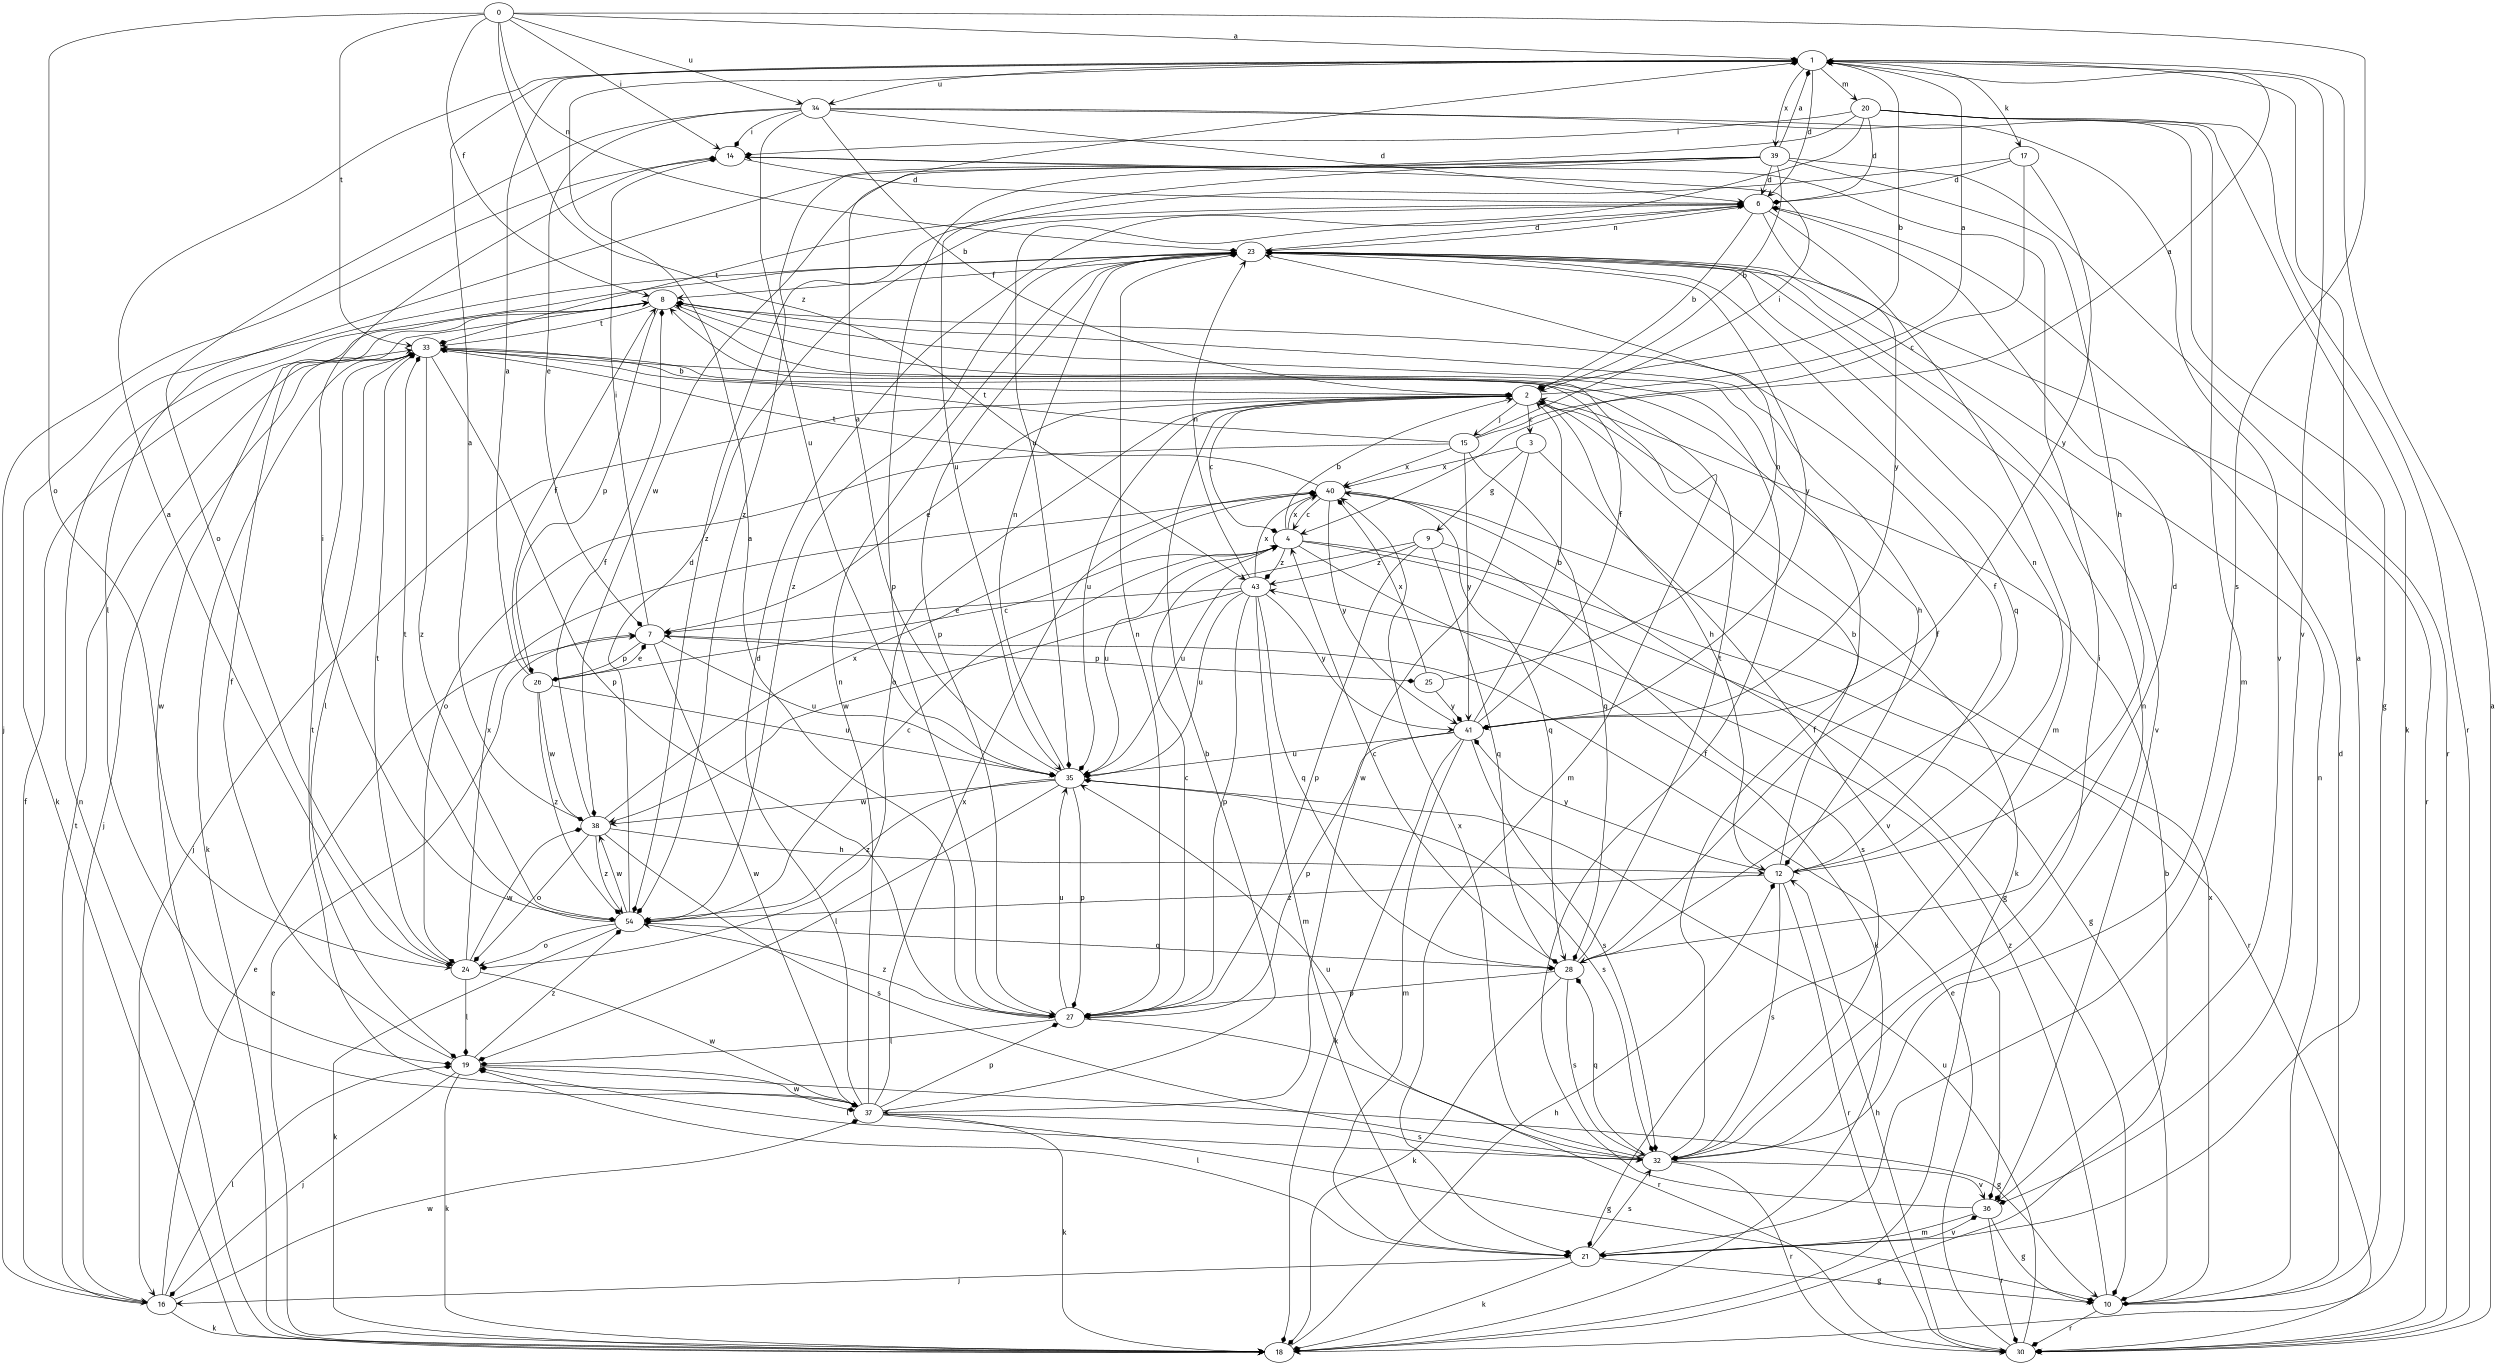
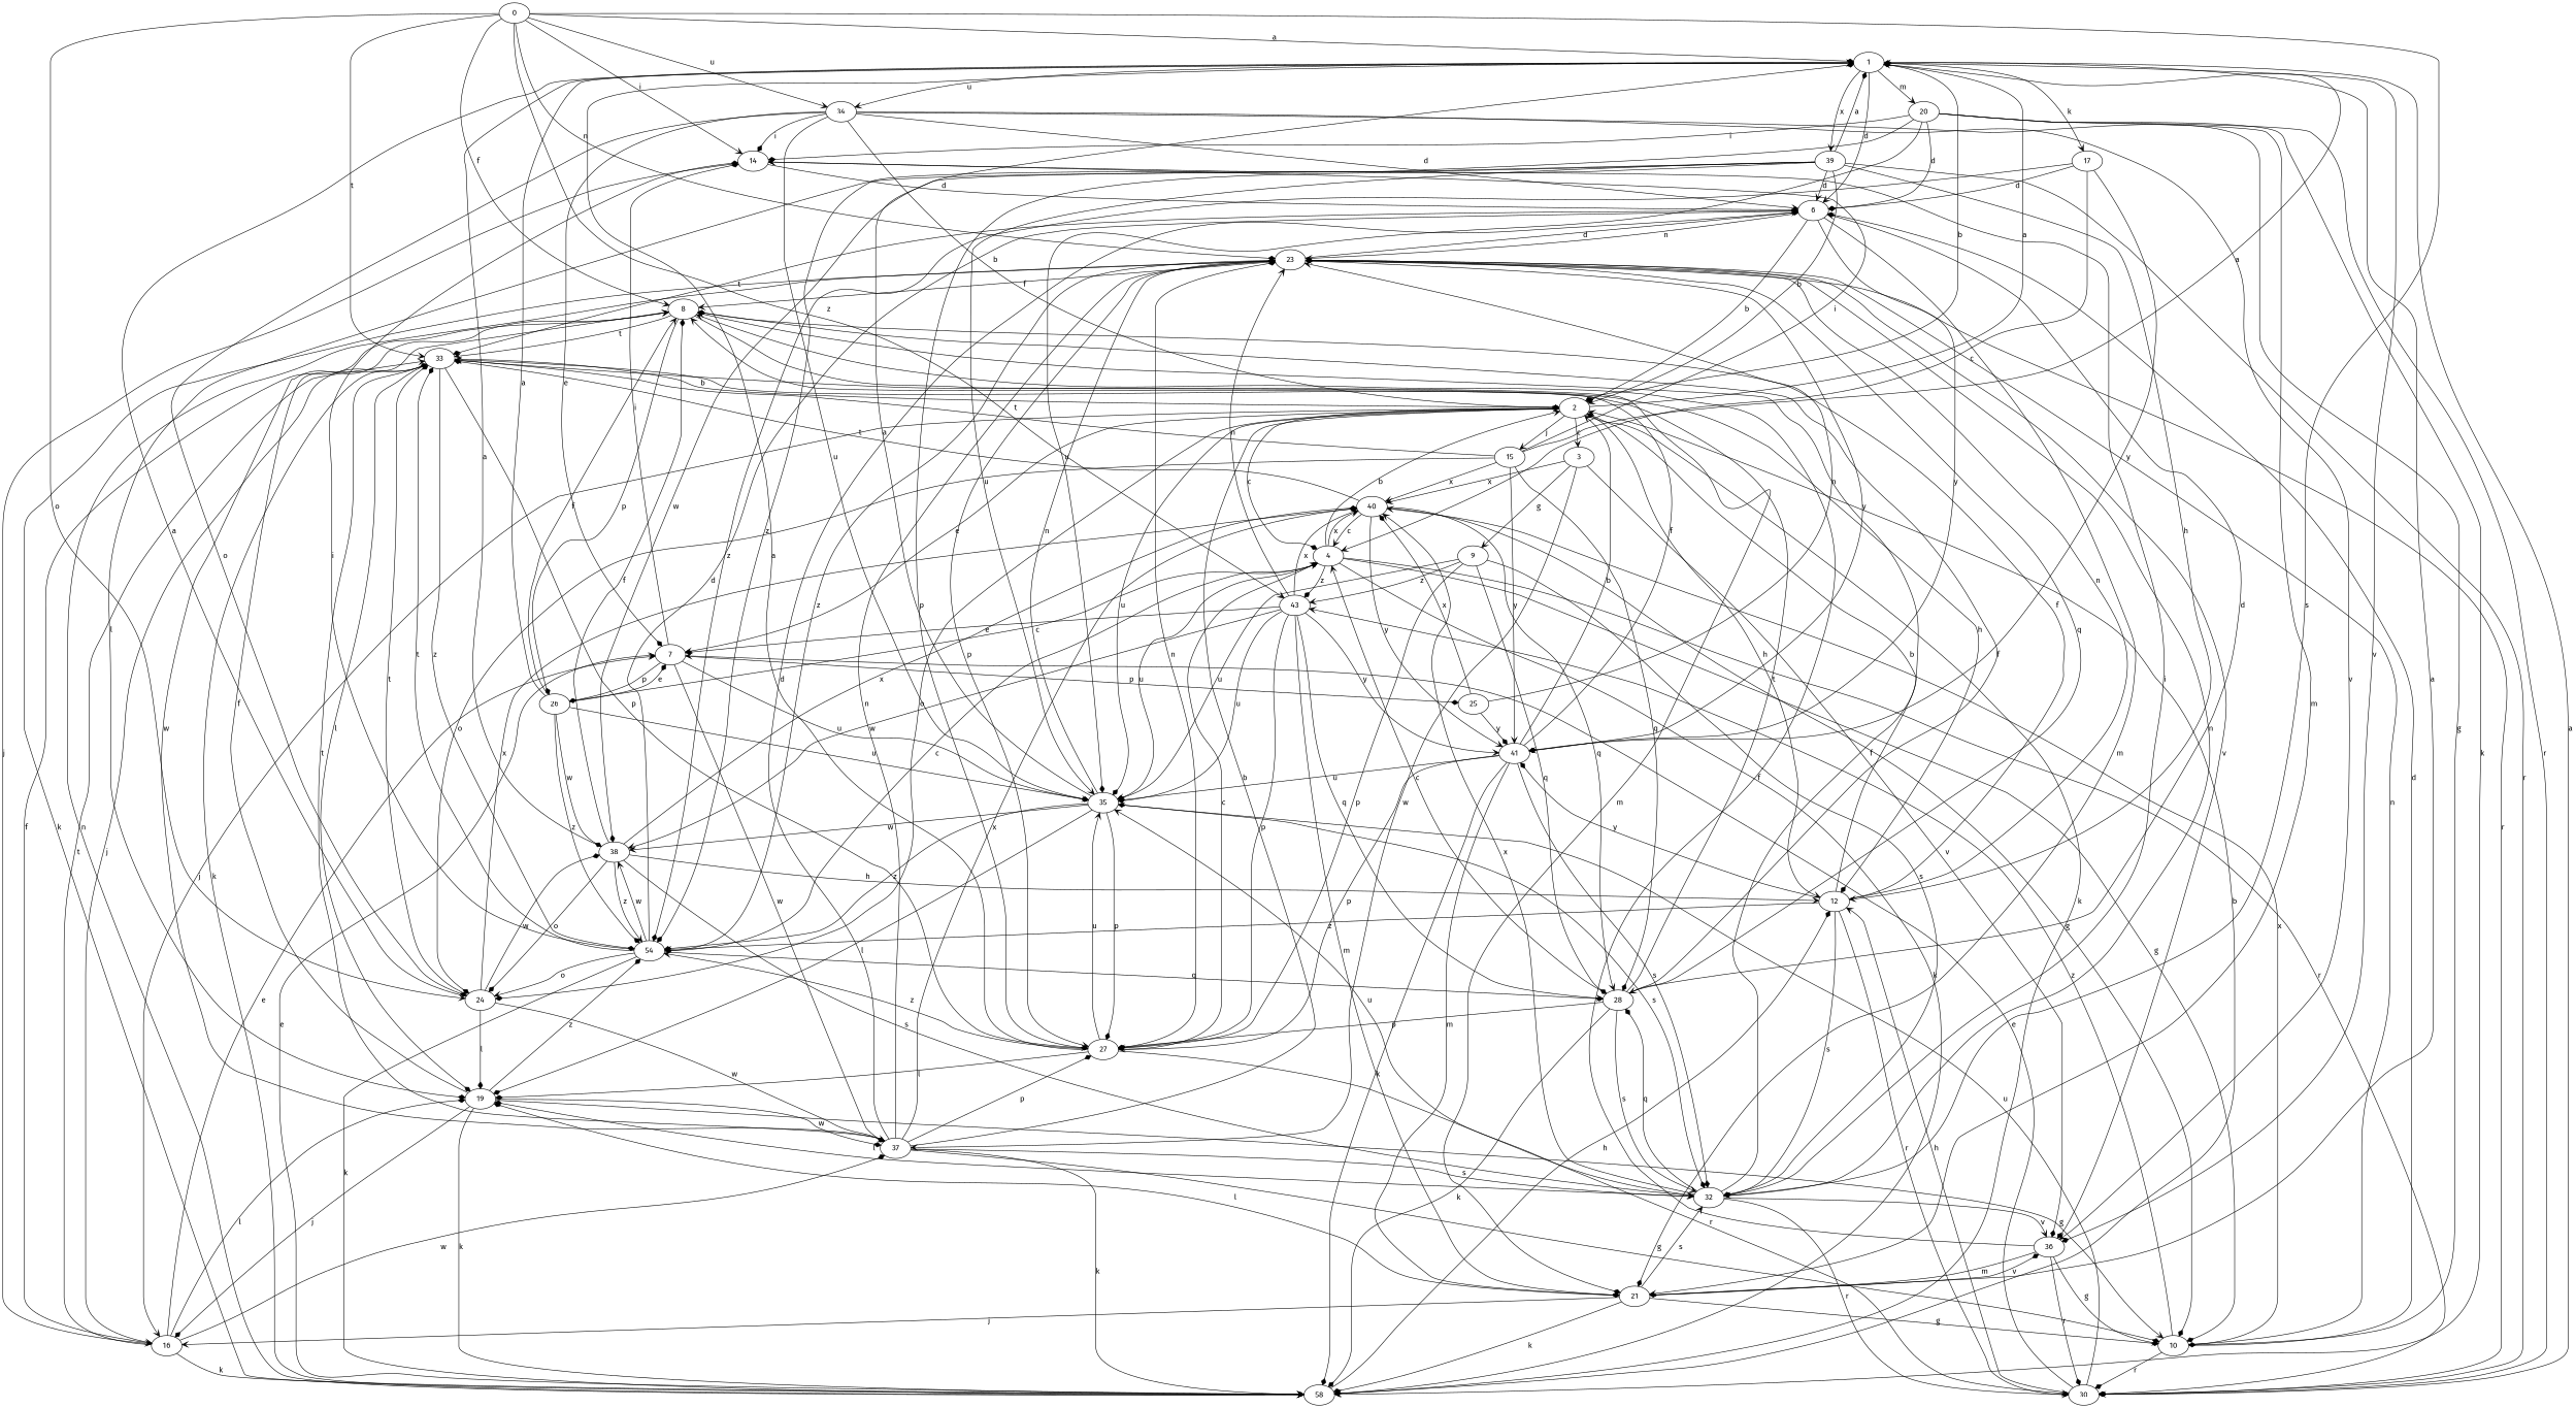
  strict digraph {
    fontname="Fira Sans"
    node [fontname="Fira Sans"]
    edge [arrowhead=diamond fontname="Fira Sans"]
    0
    1
    8
    14
    23
    24
    32
    33
    34
    43
    2
    6
    17
    20
    36
    39
    37
    21
    26
    16
-   18
+   18 [label=58]
    30
    41
    27
    28
    n26 [label=54]
    40
    19
    38
    35
    12
    7
    10
    3
    4
    15
    9
    25
    0 -> 1 [label=a]
    0 -> 8 [arrowhead=vee label=f]
    0 -> 14 [arrowhead=vee label=i]
    0 -> 23 [label=n]
    0 -> 24 [arrowhead=vee label=o]
    0 -> 32 [arrowhead=vee label=s]
    0 -> 33 [arrowhead=vee label=t]
    0 -> 34 [arrowhead=vee label=u]
    0 -> 43 [arrowhead=vee label=z]
    1 -> 34 [arrowhead=vee label=u]
    1 -> 2 [label=b]
    1 -> 6 [arrowhead=vee label=d]
    1 -> 17 [arrowhead=vee label=k]
    1 -> 20 [arrowhead=vee label=m]
    1 -> 36 [label=v]
    1 -> 39 [arrowhead=vee label=x]
    8 -> 33 [arrowhead=vee label=t]
    8 -> 37 [arrowhead=vee label=w]
    8 -> 21 [label=m]
    8 -> 26 [label=p]
    14 -> 6 [label=d]
    14 -> 16 [arrowhead=vee label=j]
    23 -> 8 [arrowhead=vee label=f]
    23 -> 6 [label=d]
    23 -> 36 [label=v]
    23 -> 18 [arrowhead=vee label=k]
    23 -> 30 [label=r]
    23 -> 41 [arrowhead=vee label=y]
    23 -> 27 [arrowhead=vee label=p]
    23 -> 28 [arrowhead=vee label=q]
    23 -> n26 [label=z]
    24 -> 1 [arrowhead=vee label=a]
    24 -> 33 [label=t]
    24 -> 37 [label=w]
    24 -> 40 [label=x]
    24 -> 19 [label=l]
    24 -> 38 [label=w]
    32 -> 8 [arrowhead=vee label=f]
    32 -> 14 [arrowhead=vee label=i]
    32 -> 23 [label=n]
    32 -> 36 [arrowhead=vee label=v]
    32 -> 30 [label=r]
    32 -> 28 [label=q]
    32 -> 40 [arrowhead=vee label=x]
    32 -> 19 [label=l]
    32 -> 35 [arrowhead=vee label=u]
    33 -> 2 [label=b]
    33 -> 16 [arrowhead=vee label=j]
    33 -> 18 [arrowhead=vee label=k]
    33 -> 27 [arrowhead=vee label=p]
    33 -> n26 [label=z]
    33 -> 19 [label=l]
    33 -> 12 [label=h]
    34 -> 14 [label=i]
    34 -> 24 [label=o]
    34 -> 2 [label=b]
    34 -> 6 [arrowhead=vee label=d]
    34 -> 36 [arrowhead=vee label=v]
    34 -> 35 [label=u]
    34 -> 7 [label=e]
    34 -> 10 [label=g]
    43 -> 23 [arrowhead=vee label=n]
    43 -> 21 [label=m]
    43 -> 41 [arrowhead=vee label=y]
    43 -> 27 [label=p]
    43 -> 28 [arrowhead=vee label=q]
    43 -> 40 [arrowhead=vee label=x]
    43 -> 38 [arrowhead=vee label=w]
    43 -> 35 [arrowhead=vee label=u]
    43 -> 7 [label=e]
    2 -> 1 [arrowhead=vee label=a]
    2 -> 24 [label=o]
    2 -> 16 [arrowhead=vee label=j]
    2 -> 18 [arrowhead=vee label=k]
    2 -> 35 [label=u]
    2 -> 12 [arrowhead=vee label=h]
    2 -> 7 [arrowhead=vee label=e]
    2 -> 3 [arrowhead=vee label=c]
    2 -> 4 [label=c]
    2 -> 15 [arrowhead=vee label=j]
    6 -> 23 [arrowhead=vee label=n]
    6 -> 33 [label=t]
    6 -> 2 [label=b]
    6 -> 21 [label=m]
    6 -> 41 [label=y]
    17 -> 6 [label=d]
    17 -> 41 [label=y]
    17 -> n26 [label=z]
    17 -> 4 [arrowhead=vee label=c]
    20 -> 14 [label=i]
    20 -> 6 [label=d]
    20 -> 21 [arrowhead=vee label=m]
    20 -> 18 [arrowhead=vee label=k]
    20 -> 30 [arrowhead=vee label=r]
    20 -> n26 [label=z]
    20 -> 35 [label=u]
    36 -> 8 [arrowhead=vee label=f]
    36 -> 21 [label=m]
    36 -> 30 [label=r]
    36 -> 10 [arrowhead=vee label=g]
    39 -> 1 [label=a]
    39 -> 2 [arrowhead=vee label=b]
    39 -> 6 [arrowhead=vee label=d]
    39 -> 30 [label=r]
    39 -> 27 [label=p]
    39 -> 19 [label=l]
    39 -> 38 [label=w]
    39 -> 35 [arrowhead=vee label=u]
    39 -> 12 [arrowhead=vee label=h]
    37 -> 23 [label=n]
    37 -> 32 [arrowhead=vee label=s]
    37 -> 33 [label=t]
    37 -> 2 [arrowhead=vee label=b]
    37 -> 6 [arrowhead=vee label=d]
    37 -> 18 [label=k]
    37 -> 27 [label=p]
    37 -> 40 [label=x]
    37 -> 10 [label=g]
    21 -> 1 [label=a]
    21 -> 32 [arrowhead=vee label=s]
    21 -> 36 [label=v]
    21 -> 16 [arrowhead=vee label=j]
    21 -> 18 [label=k]
    21 -> 19 [label=l]
    21 -> 10 [label=g]
    26 -> 1 [arrowhead=vee label=a]
    26 -> 8 [arrowhead=vee label=f]
    26 -> n26 [label=z]
    26 -> 38 [label=w]
    26 -> 35 [arrowhead=vee label=u]
    26 -> 7 [label=e]
    26 -> 4 [arrowhead=vee label=c]
    16 -> 8 [arrowhead=vee label=f]
    16 -> 33 [arrowhead=vee label=t]
    16 -> 37 [label=w]
    16 -> 18 [arrowhead=vee label=k]
    16 -> 19 [label=l]
    16 -> 7 [arrowhead=vee label=e]
    18 -> 23 [label=n]
    18 -> 2 [arrowhead=vee label=b]
    18 -> 12 [label=h]
    18 -> 7 [arrowhead=vee label=e]
    30 -> 1 [arrowhead=vee label=a]
    30 -> 35 [label=u]
    30 -> 12 [arrowhead=vee label=h]
    30 -> 7 [arrowhead=vee label=e]
    41 -> 8 [arrowhead=vee label=f]
    41 -> 32 [label=s]
    41 -> 2 [arrowhead=vee label=b]
    41 -> 21 [label=m]
    41 -> 18 [label=k]
    41 -> 27 [arrowhead=vee label=p]
    41 -> 35 [label=u]
    27 -> 1 [arrowhead=vee label=a]
    27 -> 23 [label=n]
    27 -> 30 [arrowhead=vee label=r]
    27 -> n26 [arrowhead=vee label=z]
    27 -> 19 [label=l]
    27 -> 35 [arrowhead=vee label=u]
    27 -> 4 [arrowhead=vee label=c]
    28 -> 8 [label=f]
    28 -> 32 [arrowhead=vee label=s]
    28 -> 33 [arrowhead=vee label=t]
    28 -> 6 [arrowhead=vee label=d]
    28 -> 18 [label=k]
    28 -> 27 [label=p]
    28 -> 4 [arrowhead=vee label=c]
    n26 -> 14 [label=i]
    n26 -> 24 [arrowhead=vee label=o]
    n26 -> 33 [label=t]
    n26 -> 6 [label=d]
    n26 -> 18 [arrowhead=vee label=k]
    n26 -> 28 [label=q]
    n26 -> 38 [arrowhead=vee label=w]
    n26 -> 4 [label=c]
    40 -> 33 [label=t]
    40 -> 41 [arrowhead=vee label=y]
    40 -> 28 [arrowhead=vee label=q]
    40 -> 10 [label=g]
    40 -> 4 [arrowhead=vee label=c]
    19 -> 8 [arrowhead=vee label=f]
    19 -> 37 [label=w]
    19 -> 16 [label=j]
    19 -> 18 [arrowhead=vee label=k]
    19 -> n26 [label=z]
    19 -> 10 [arrowhead=vee label=g]
    38 -> 1 [arrowhead=vee label=a]
    38 -> 8 [label=f]
    38 -> 24 [label=o]
    38 -> 32 [arrowhead=vee label=s]
    38 -> n26 [arrowhead=vee label=z]
    38 -> 40 [label=x]
    38 -> 12 [arrowhead=vee label=h]
    35 -> 1 [label=a]
    35 -> 23 [label=n]
    35 -> 32 [label=s]
    35 -> 27 [label=p]
    35 -> n26 [label=z]
    35 -> 19 [label=l]
    35 -> 38 [arrowhead=vee label=w]
    12 -> 8 [label=f]
    12 -> 23 [arrowhead=vee label=n]
    12 -> 32 [label=s]
    12 -> 2 [label=b]
    12 -> 30 [arrowhead=vee label=r]
    12 -> 41 [label=y]
    12 -> n26 [arrowhead=vee label=z]
    7 -> 14 [label=i]
    7 -> 37 [label=w]
    7 -> 26 [label=p]
    7 -> 35 [label=u]
    7 -> 25 [label=p]
    10 -> 23 [label=n]
    10 -> 43 [arrowhead=vee label=z]
    10 -> 6 [label=d]
    10 -> 30 [label=r]
    10 -> 40 [arrowhead=vee label=x]
    3 -> 36 [label=v]
    3 -> 37 [arrowhead=vee label=w]
    3 -> 40 [arrowhead=vee label=x]
    3 -> 9 [arrowhead=vee label=g]
    4 -> 43 [label=z]
    4 -> 2 [arrowhead=vee label=b]
    4 -> 18 [label=k]
    4 -> 30 [label=r]
    4 -> 40 [arrowhead=vee label=x]
    4 -> 35 [arrowhead=vee label=u]
    4 -> 10 [label=g]
    15 -> 1 [label=a]
    15 -> 14 [arrowhead=vee label=i]
    15 -> 24 [label=o]
    15 -> 33 [arrowhead=vee label=t]
    15 -> 41 [arrowhead=vee label=y]
    15 -> 28 [label=q]
    15 -> 40 [arrowhead=vee label=x]
    9 -> 32 [label=s]
    9 -> 43 [arrowhead=vee label=z]
    9 -> 27 [arrowhead=vee label=p]
    9 -> 28 [label=q]
    9 -> 35 [label=u]
    25 -> 23 [arrowhead=vee label=n]
    25 -> 41 [label=y]
    25 -> 40 [label=x]
  }
